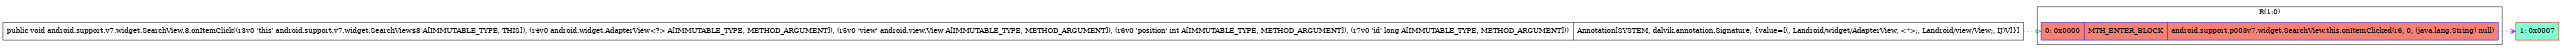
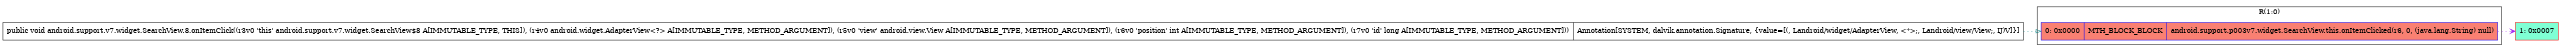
  digraph {
    rankdir=LR
    node [shape=record style=filled]
    edge [style=dotted]
-   n1 [color=blue label="{0\:\ 0x0000|MTH_ENTER_BLOCK\l|android.support.p003v7.widget.SearchView.this.onItemClicked(r6, 0, (java.lang.String) null)\l}" fillcolor=salmon]
+   n1 [color=blue label="{0\:\ 0x0000|MTH_BLOCK_BLOCK\l|android.support.p003v7.widget.SearchView.this.onItemClicked(r6, 0, (java.lang.String) null)\l}" fillcolor=salmon]
    n2 [color=red label="{1\:\ 0x0007}" fillcolor=aquamarine]
    n3 [label="{public void android.support.v7.widget.SearchView.8.onItemClick((r3v0 'this' android.support.v7.widget.SearchView$8 A[IMMUTABLE_TYPE, THIS]), (r4v0 android.widget.AdapterView\<?\> A[IMMUTABLE_TYPE, METHOD_ARGUMENT]), (r5v0 'view' android.view.View A[IMMUTABLE_TYPE, METHOD_ARGUMENT]), (r6v0 'position' int A[IMMUTABLE_TYPE, METHOD_ARGUMENT]), (r7v0 'id' long A[IMMUTABLE_TYPE, METHOD_ARGUMENT]))  | Annotation[SYSTEM, dalvik.annotation.Signature, \{value=[(, Landroid\/widget\/AdapterView, \<*\>;, Landroid\/view\/View;, IJ)V]\}]\l}" fillcolor=white]
    subgraph cluster_1 {
      label="R(1:0)"
      n1
    }
    n1 -> n2 [color=purple arrowhead=vee]
    n3 -> n1 [color=teal arrowhead=onormal]
  }
